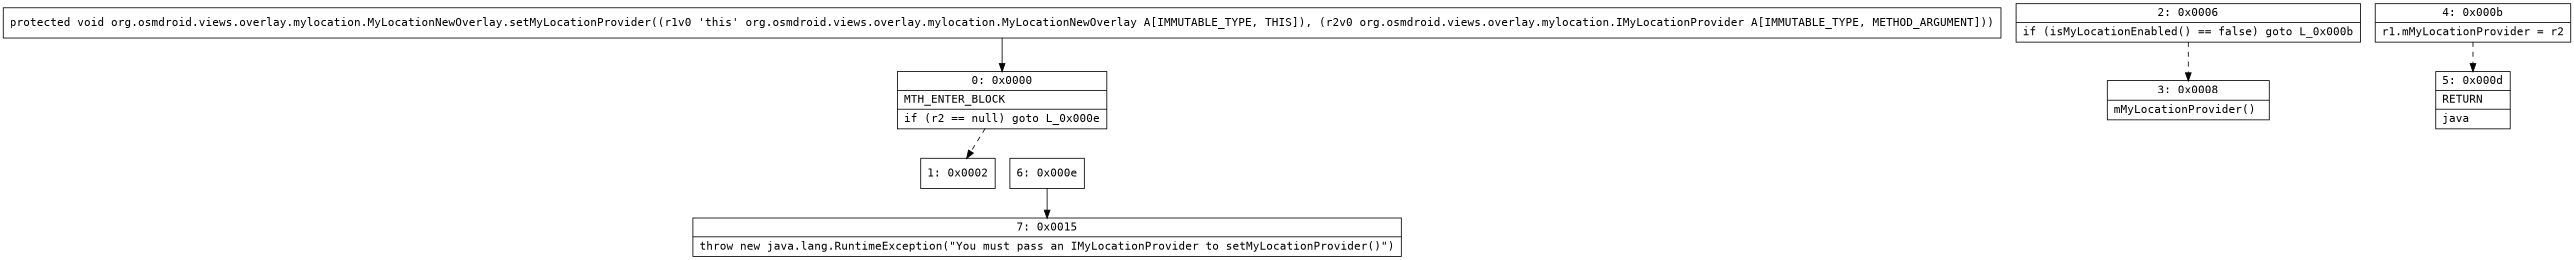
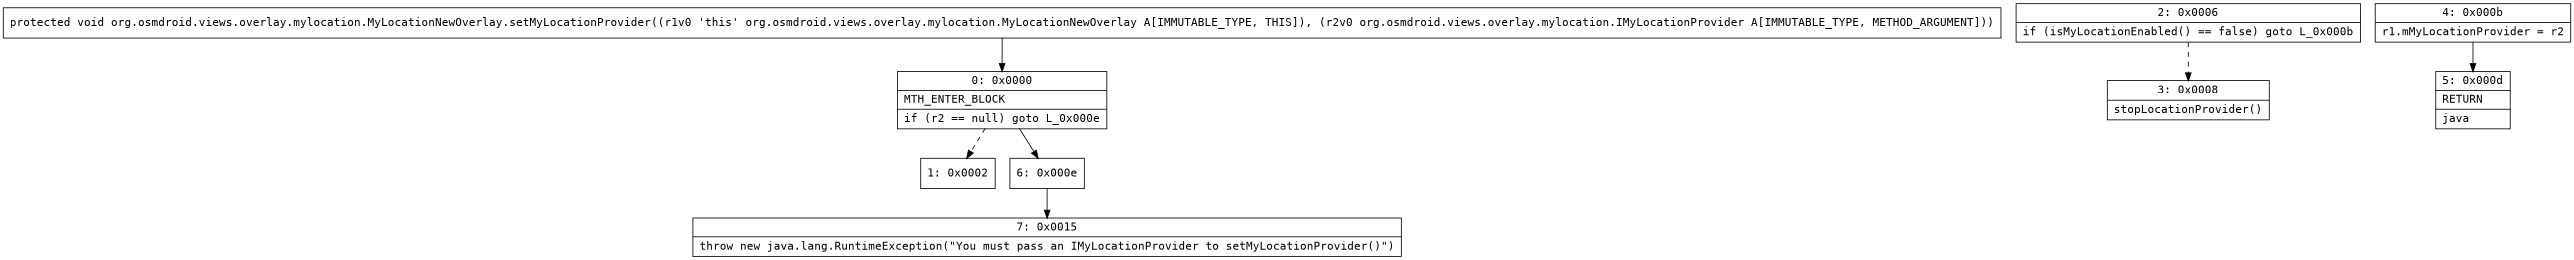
  digraph {
    fontname="DejaVu Sans Mono"
    node [fontname="DejaVu Sans Mono" shape=record]
    edge [fontname="DejaVu Sans Mono"]
    n1 [label="{0\:\ 0x0000|MTH_ENTER_BLOCK\l|if (r2 == null) goto L_0x000e\l}"]
    n2 [label="{1\:\ 0x0002}"]
    n3 [label="{6\:\ 0x000e}"]
    n4 [label="{7\:\ 0x0015|throw new java.lang.RuntimeException(\"You must pass an IMyLocationProvider to setMyLocationProvider()\")\l}"]
    n5 [label="{2\:\ 0x0006|if (isMyLocationEnabled() == false) goto L_0x000b\l}"]
-   n6 [label="{3\:\ 0x0008|mMyLocationProvider()\l}"]
+   n6 [label="{3\:\ 0x0008|stopLocationProvider()\l}"]
    n7 [label="{4\:\ 0x000b|r1.mMyLocationProvider = r2\l}"]
    n8 [label="{5\:\ 0x000d|RETURN\l|java\l}"]
    n9 [label="{protected void org.osmdroid.views.overlay.mylocation.MyLocationNewOverlay.setMyLocationProvider((r1v0 'this' org.osmdroid.views.overlay.mylocation.MyLocationNewOverlay A[IMMUTABLE_TYPE, THIS]), (r2v0 org.osmdroid.views.overlay.mylocation.IMyLocationProvider A[IMMUTABLE_TYPE, METHOD_ARGUMENT])) }"]
    n1 -> n2 [style=dashed]
+   n1 -> n3
    n3 -> n4
    n5 -> n6 [style=dashed]
-   n7 -> n8 [style=dashed]
+   n7 -> n8
    n9 -> n1
  }
